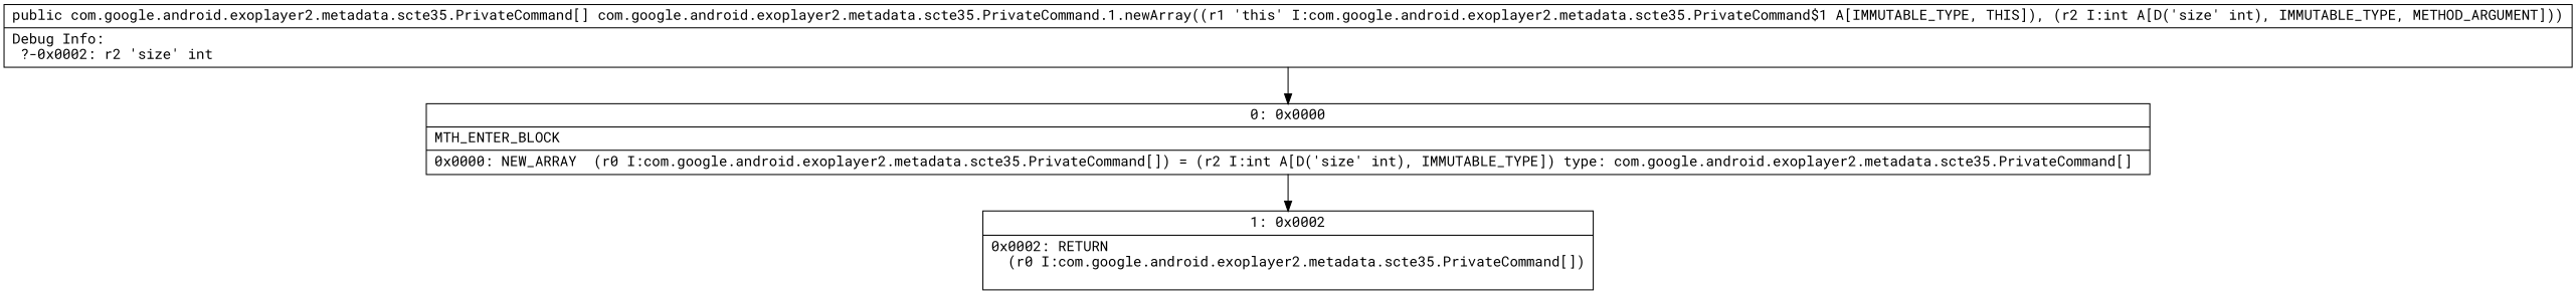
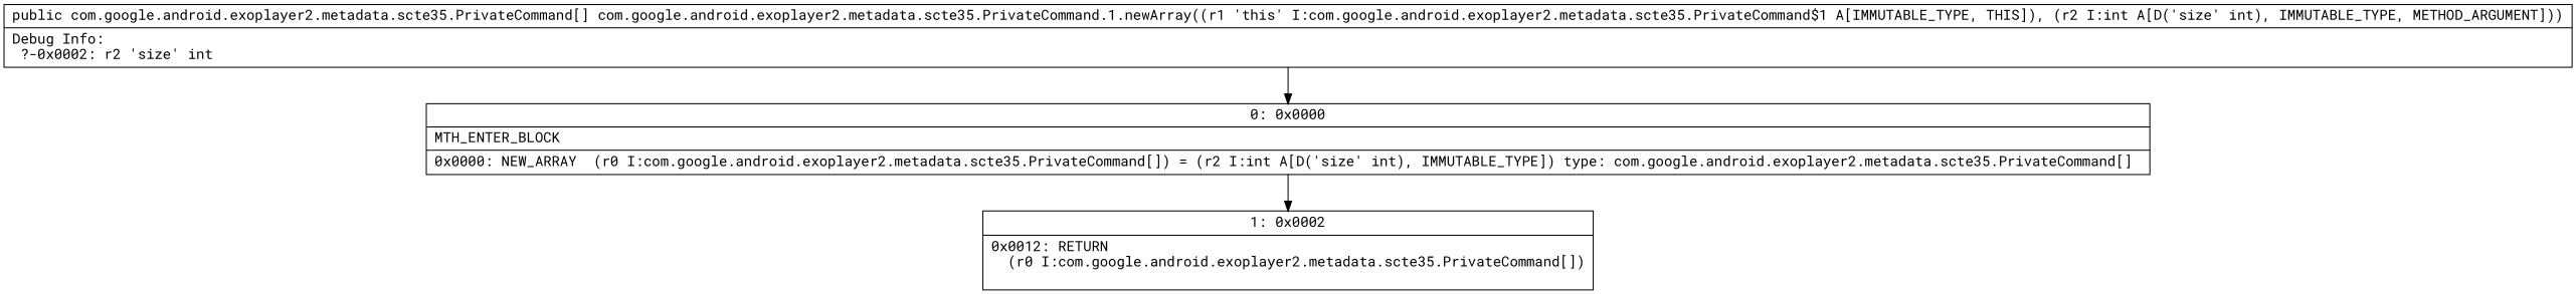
  digraph {
    fontname="Roboto Mono"
    node [shape=record fontname="Roboto Mono"]
    edge [fontname="Roboto Mono"]
    n1 [label="{0\:\ 0x0000|MTH_ENTER_BLOCK\l|0x0000: NEW_ARRAY  (r0 I:com.google.android.exoplayer2.metadata.scte35.PrivateCommand[]) = (r2 I:int A[D('size' int), IMMUTABLE_TYPE]) type: com.google.android.exoplayer2.metadata.scte35.PrivateCommand[] \l}"]
-   n2 [label="{1\:\ 0x0002|0x0002: RETURN  \l  (r0 I:com.google.android.exoplayer2.metadata.scte35.PrivateCommand[])\l \l}"]
+   n2 [label="{1\:\ 0x0002|0x0012: RETURN  \l  (r0 I:com.google.android.exoplayer2.metadata.scte35.PrivateCommand[])\l \l}"]
    n3 [label="{public com.google.android.exoplayer2.metadata.scte35.PrivateCommand[] com.google.android.exoplayer2.metadata.scte35.PrivateCommand.1.newArray((r1 'this' I:com.google.android.exoplayer2.metadata.scte35.PrivateCommand$1 A[IMMUTABLE_TYPE, THIS]), (r2 I:int A[D('size' int), IMMUTABLE_TYPE, METHOD_ARGUMENT]))  | Debug Info:\l  ?\-0x0002: r2 'size' int\l}"]
    n1 -> n2
    n3 -> n1
  }
